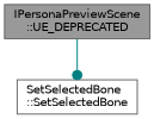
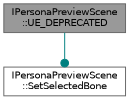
  digraph {
    rankdir=TB
    node [fontname=Helvetica fontsize=10 shape=box style=filled]
    n1 [color=gray40 fillcolor=grey60 fontcolor=black height=0.2 label="IPersonaPreviewScene\l::UE_DEPRECATED" width=0.4]
-   n2 [color=grey40 fillcolor=white height=0.2 label="SetSelectedBone\l::SetSelectedBone" width=0.4]
+   n2 [color=grey40 fillcolor=white height=0.2 label="IPersonaPreviewScene\l::SetSelectedBone" width=0.4]
    n1 -> n2 [color=teal fontname=Helvetica fontsize=10 labelfontname=Helvetica labelfontsize=10 style=solid arrowhead=dot]
  }
